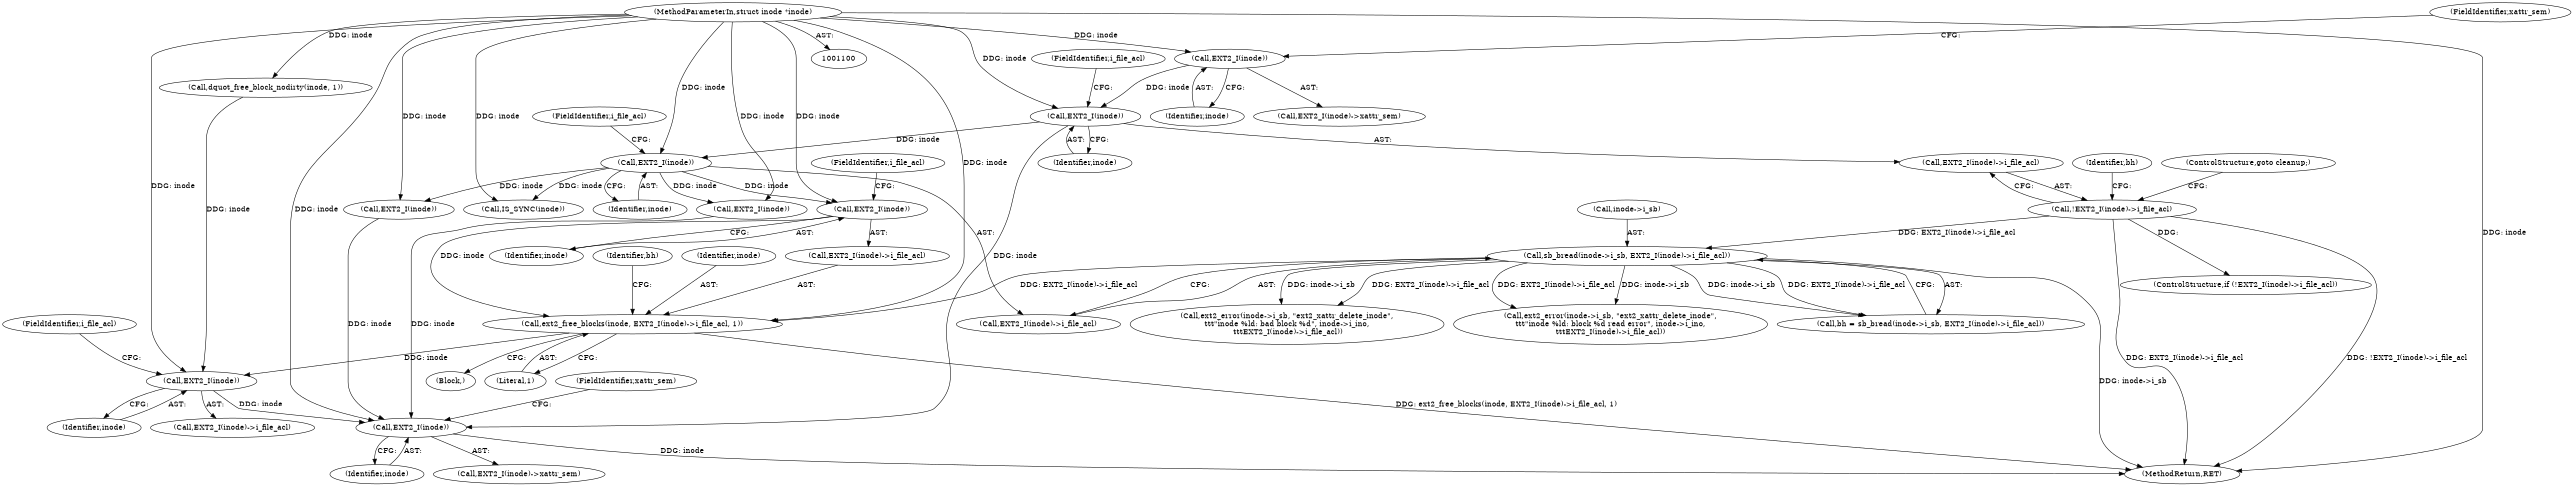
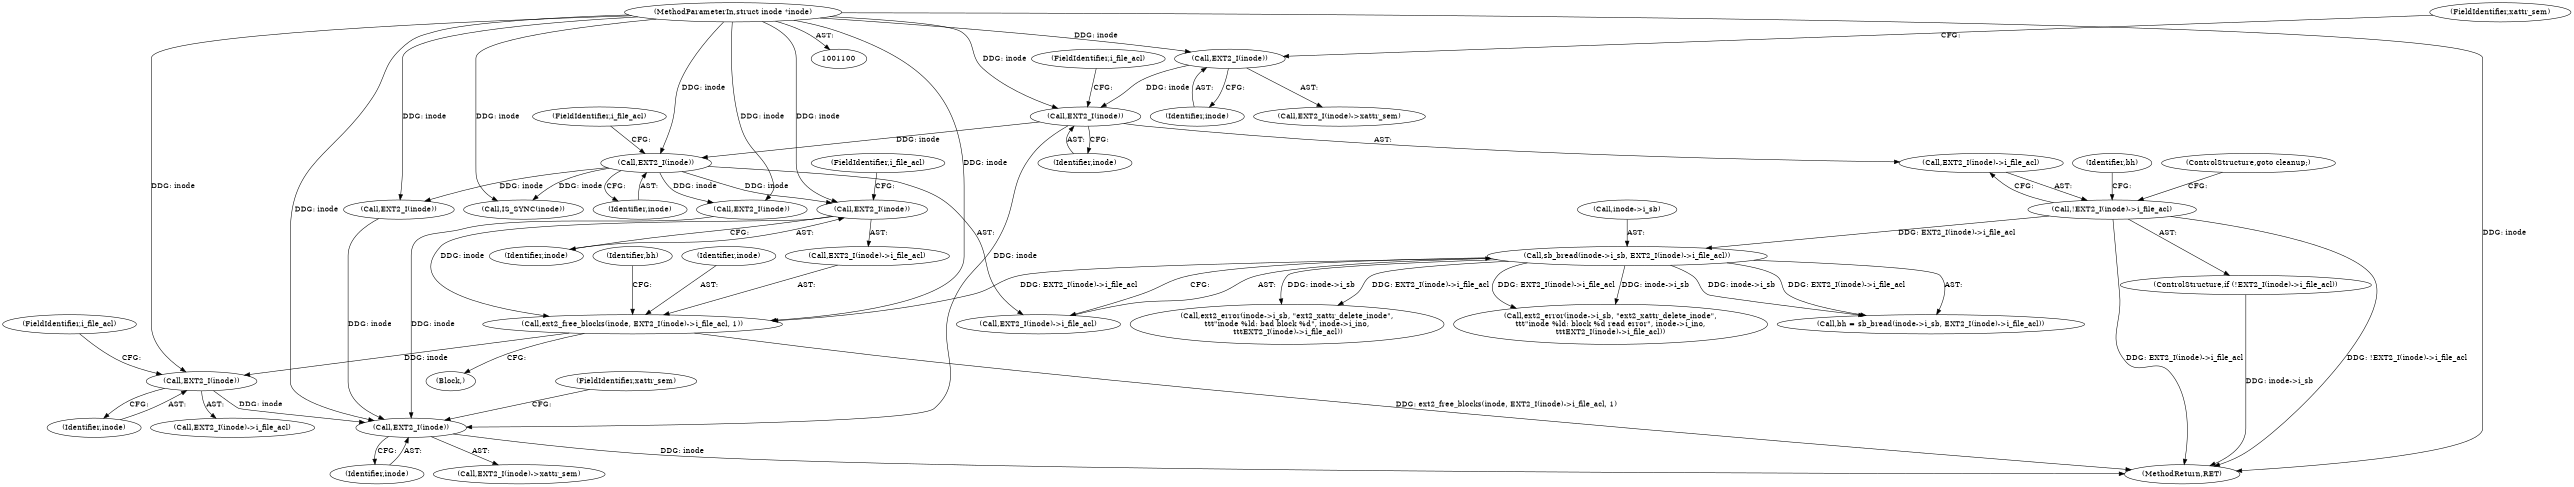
  digraph {
    n1 [label="(Call,ext2_free_blocks(inode, EXT2_I(inode)->i_file_acl, 1))"]
    n2 [label="(Call,EXT2_I(inode))"]
-   n3 [label="(Literal,1)"]
    n4 [label="(MethodReturn,RET)"]
    n5 [label="(Block,)"]
    n6 [label="(Call,EXT2_I(inode))"]
    n7 [label="(Identifier,inode)"]
    n8 [label="(Call,EXT2_I(inode)->i_file_acl)"]
    n9 [label="(Call,EXT2_I(inode))"]
    n10 [label="(Identifier,inode)"]
    n11 [label="(Call,EXT2_I(inode)->i_file_acl)"]
    n12 [label="(Call,EXT2_I(inode))"]
    n13 [label="(Call,EXT2_I(inode))"]
    n14 [label="(Call,EXT2_I(inode))"]
    n15 [label="(Call,EXT2_I(inode)->i_file_acl)"]
    n16 [label="(Call,IS_SYNC(inode))"]
    n17 [label="(Identifier,inode)"]
    n18 [label="(Call,sb_bread(inode->i_sb, EXT2_I(inode)->i_file_acl))"]
    n19 [label="(Call,EXT2_I(inode))"]
    n20 [label="(Call,EXT2_I(inode)->i_file_acl)"]
    n21 [label="(Identifier,inode)"]
    n22 [label="(Identifier,inode)"]
    n23 [label="(Call,EXT2_I(inode)->xattr_sem)"]
    n24 [label="(Call,!EXT2_I(inode)->i_file_acl)"]
    n25 [label="(Call,EXT2_I(inode))"]
    n26 [label="(Call,EXT2_I(inode)->xattr_sem)"]
    n27 [label="(Identifier,inode)"]
    n28 [label="(MethodParameterIn,struct inode *inode)"]
-   n29 [label="(Call,dquot_free_block_nodirty(inode, 1))"]
    n30 [label=1001100]
    n31 [label="(Call,ext2_error(inode->i_sb, \"ext2_xattr_delete_inode\",\n\t\t\t\"inode %ld: bad block %d\", inode->i_ino,\n \t\t\tEXT2_I(inode)->i_file_acl))"]
    n32 [label="(Call,ext2_error(inode->i_sb, \"ext2_xattr_delete_inode\",\n\t\t\t\"inode %ld: block %d read error\", inode->i_ino,\n\t\t\tEXT2_I(inode)->i_file_acl))"]
    n33 [label="(Call,bh = sb_bread(inode->i_sb, EXT2_I(inode)->i_file_acl))"]
    n34 [label="(ControlStructure,if (!EXT2_I(inode)->i_file_acl))"]
    n35 [label="(FieldIdentifier,i_file_acl)"]
    n36 [label="(FieldIdentifier,xattr_sem)"]
    n37 [label="(Identifier,bh)"]
    n38 [label="(FieldIdentifier,i_file_acl)"]
    n39 [label="(ControlStructure,goto cleanup;)"]
    n40 [label="(FieldIdentifier,i_file_acl)"]
    n41 [label="(Call,inode->i_sb)"]
    n42 [label="(FieldIdentifier,xattr_sem)"]
    n43 [label="(FieldIdentifier,i_file_acl)"]
    n44 [label="(Identifier,inode)"]
    n45 [label="(Identifier,bh)"]
    n1 -> n2 [label="DDG: inode"]
-   n1 -> n3 [label="CFG: "]
    n1 -> n4 [label="DDG: ext2_free_blocks(inode, EXT2_I(inode)->i_file_acl, 1)"]
    n1 -> n5 [label="CFG: "]
    n2 -> n6 [label="DDG: inode"]
    n2 -> n7 [label="CFG: "]
    n2 -> n8 [label="AST: "]
-   n3 -> n1 [label="AST: "]
    n6 -> n4 [label="DDG: inode"]
    n6 -> n22 [label="CFG: "]
    n6 -> n23 [label="AST: "]
    n7 -> n2 [label="AST: "]
    n9 -> n1 [label="DDG: inode"]
    n9 -> n10 [label="CFG: "]
    n9 -> n11 [label="AST: "]
    n10 -> n9 [label="AST: "]
    n11 -> n1 [label="AST: "]
    n12 -> n9 [label="DDG: inode"]
    n12 -> n13 [label="DDG: inode"]
    n12 -> n14 [label="DDG: inode"]
    n12 -> n15 [label="AST: "]
    n12 -> n16 [label="DDG: inode"]
    n12 -> n17 [label="CFG: "]
    n13 -> n6 [label="DDG: inode"]
    n14 -> n6 [label="DDG: inode"]
    n15 -> n18 [label="AST: "]
    n17 -> n12 [label="AST: "]
    n18 -> n1 [label="DDG: EXT2_I(inode)->i_file_acl"]
-   n18 -> n4 [label="DDG: inode->i_sb"]
+   n34 -> n4 [label="DDG: inode->i_sb"]
    n18 -> n15 [label="CFG: "]
    n18 -> n31 [label="DDG: inode->i_sb"]
    n18 -> n31 [label="DDG: EXT2_I(inode)->i_file_acl"]
    n18 -> n32 [label="DDG: inode->i_sb"]
    n18 -> n32 [label="DDG: EXT2_I(inode)->i_file_acl"]
    n18 -> n33 [label="AST: "]
    n18 -> n33 [label="DDG: inode->i_sb"]
    n18 -> n33 [label="DDG: EXT2_I(inode)->i_file_acl"]
    n19 -> n6 [label="DDG: inode"]
    n19 -> n12 [label="DDG: inode"]
    n19 -> n20 [label="AST: "]
    n19 -> n21 [label="CFG: "]
    n20 -> n24 [label="AST: "]
    n21 -> n19 [label="AST: "]
    n22 -> n6 [label="AST: "]
    n24 -> n4 [label="DDG: !EXT2_I(inode)->i_file_acl"]
    n24 -> n4 [label="DDG: EXT2_I(inode)->i_file_acl"]
    n24 -> n18 [label="DDG: EXT2_I(inode)->i_file_acl"]
    n24 -> n20 [label="CFG: "]
-   n24 -> n34 [label="DDG: "]
+   n24 -> n34 [label="AST: "]
    n25 -> n19 [label="DDG: inode"]
    n25 -> n26 [label="AST: "]
    n25 -> n27 [label="CFG: "]
    n27 -> n25 [label="AST: "]
    n28 -> n1 [label="DDG: inode"]
    n28 -> n2 [label="DDG: inode"]
    n28 -> n4 [label="DDG: inode"]
    n28 -> n6 [label="DDG: inode"]
    n28 -> n9 [label="DDG: inode"]
    n28 -> n12 [label="DDG: inode"]
    n28 -> n13 [label="DDG: inode"]
    n28 -> n14 [label="DDG: inode"]
    n28 -> n16 [label="DDG: inode"]
    n28 -> n19 [label="DDG: inode"]
    n28 -> n25 [label="DDG: inode"]
-   n28 -> n29 [label="DDG: inode"]
    n28 -> n30 [label="AST: "]
-   n29 -> n2 [label="DDG: inode"]
-   n33 -> n18 [label="CFG: "]
    n35 -> n12 [label="CFG: "]
    n36 -> n6 [label="CFG: "]
    n37 -> n1 [label="CFG: "]
    n38 -> n2 [label="CFG: "]
    n39 -> n24 [label="CFG: "]
    n40 -> n19 [label="CFG: "]
    n41 -> n18 [label="AST: "]
    n42 -> n25 [label="CFG: "]
    n43 -> n9 [label="CFG: "]
    n44 -> n1 [label="AST: "]
    n45 -> n24 [label="CFG: "]
  }
